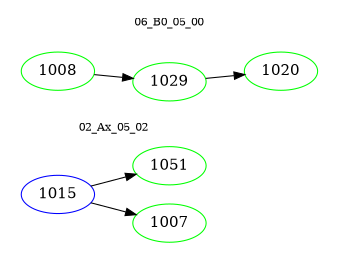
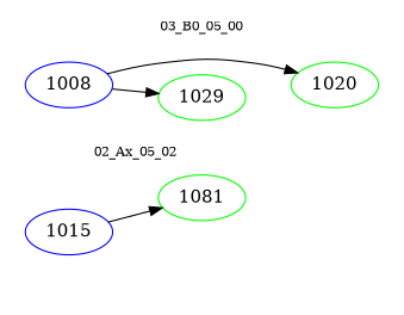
  digraph {
    rankdir=LR
    node [color=green]
    edge [color=black]
    n1 [color=blue label=1015]
-   n2 [label=1007]
-   n3 [label=1051]
-   n4 [label=1008]
+   n3 [label=1081]
+   n4 [color=blue label=1008]
    n5 [label=1029]
    n6 [label=1020]
    subgraph cluster_1 {
      color=white
      fontsize=10
      label="02_Ax_05_02"
      n1
-     n2
      n3
    }
    subgraph cluster_2 {
      color=white
      fontsize=10
-     label="06_B0_05_00"
+     label="03_B0_05_00"
      n4
      n5
      n6
    }
-   n1 -> n2
    n1 -> n3
    n4 -> n5
-   n5 -> n6
+   n4 -> n6
  }
